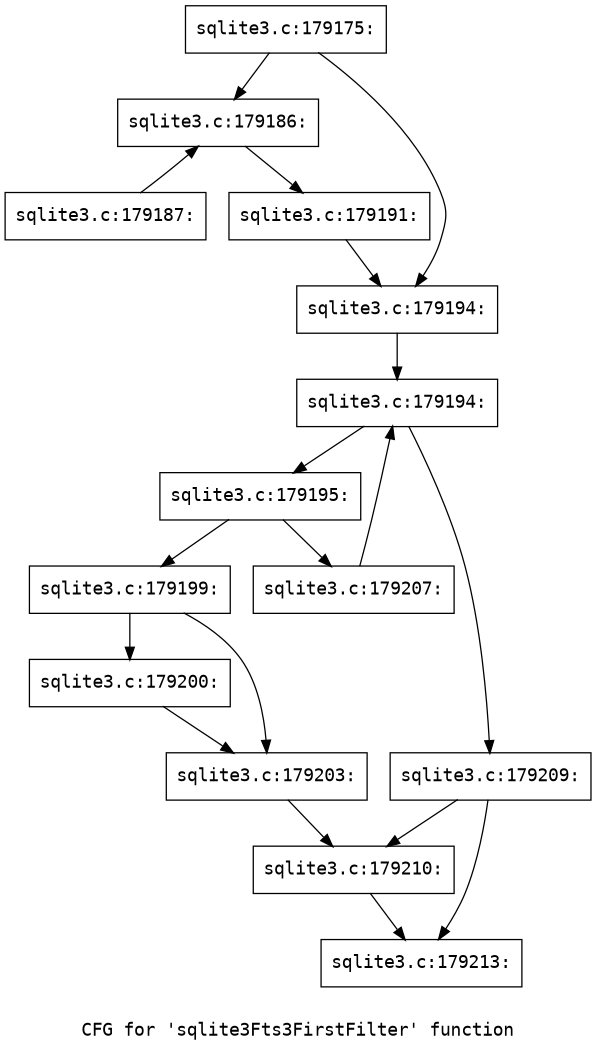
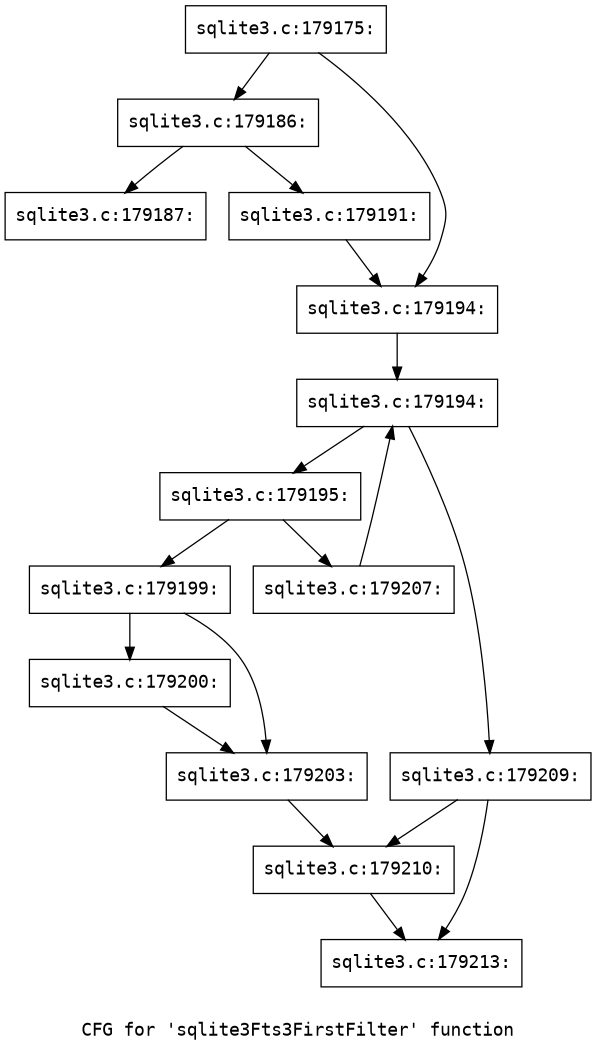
  digraph {
    fontname="DejaVu Sans Mono"
    label="CFG for 'sqlite3Fts3FirstFilter' function"
    node [fontname="DejaVu Sans Mono" shape=record]
    edge [fontname="DejaVu Sans Mono"]
    n1 [label="{sqlite3.c:179175:}"]
    n2 [label="{sqlite3.c:179186:}"]
    n3 [label="{sqlite3.c:179194:}"]
    n4 [label="{sqlite3.c:179187:}"]
    n5 [label="{sqlite3.c:179191:}"]
    n6 [label="{sqlite3.c:179194:}"]
    n7 [label="{sqlite3.c:179195:}"]
    n8 [label="{sqlite3.c:179209:}"]
    n9 [label="{sqlite3.c:179199:}"]
    n10 [label="{sqlite3.c:179207:}"]
    n11 [label="{sqlite3.c:179210:}"]
    n12 [label="{sqlite3.c:179213:}"]
    n13 [label="{sqlite3.c:179200:}"]
    n14 [label="{sqlite3.c:179203:}"]
    n1 -> n2
    n1 -> n3
-   n4 -> n2
+   n2 -> n4
    n2 -> n5
    n3 -> n6
    n5 -> n3
    n6 -> n7
    n6 -> n8
    n7 -> n9
    n7 -> n10
    n8 -> n11
    n8 -> n12
    n9 -> n13
    n9 -> n14
    n10 -> n6
    n11 -> n12
    n13 -> n14
    n14 -> n11
  }
